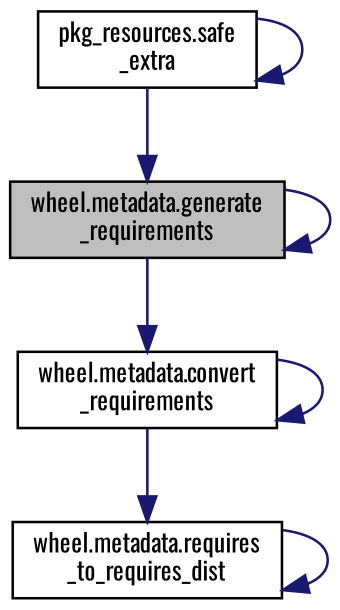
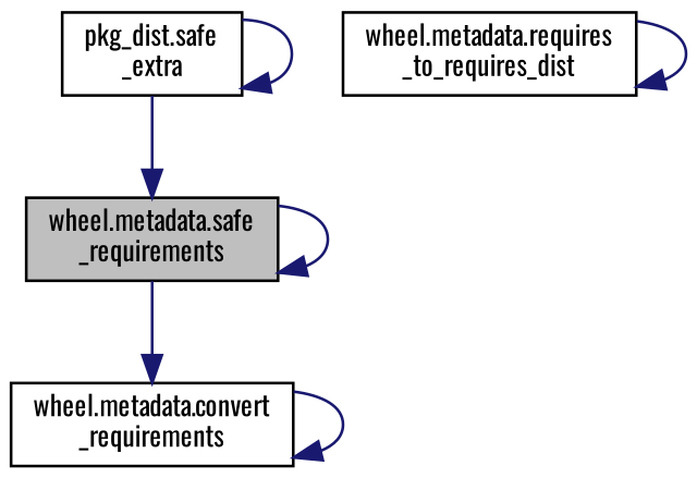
  digraph {
    fontname=Oswald
    rankdir=TB
    node [color=black fillcolor=white fontname=Oswald fontsize=10 shape=record style=filled]
    edge [color=midnightblue fontname=Oswald fontsize=10 labelfontname=Helvetica labelfontsize=10 style=solid]
-   n1 [fillcolor=grey75 fontcolor=black height=0.2 label="wheel.metadata.generate\l_requirements" width=0.4]
+   n1 [fillcolor=grey75 fontcolor=black height=0.2 label="wheel.metadata.safe\l_requirements" width=0.4]
    n2 [height=0.2 label="wheel.metadata.convert\l_requirements" width=0.4]
    n3 [height=0.2 label="wheel.metadata.requires\l_to_requires_dist" width=0.4]
-   n4 [height=0.2 label="pkg_resources.safe\l_extra" width=0.4]
+   n4 [height=0.2 label="pkg_dist.safe\l_extra" width=0.4]
    n1 -> n1
    n1 -> n2
    n2 -> n2
-   n2 -> n3
    n3 -> n3
    n4 -> n1
    n4 -> n4
  }
